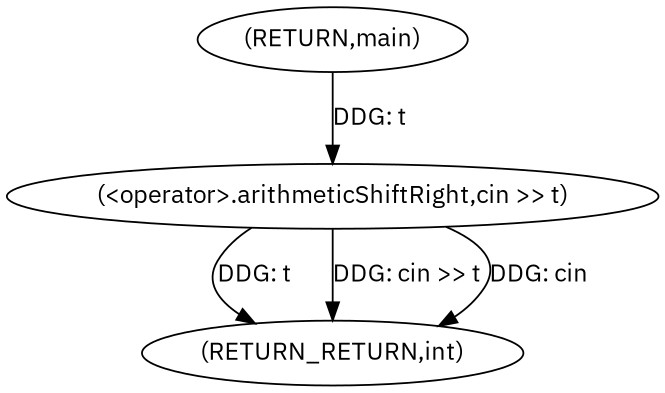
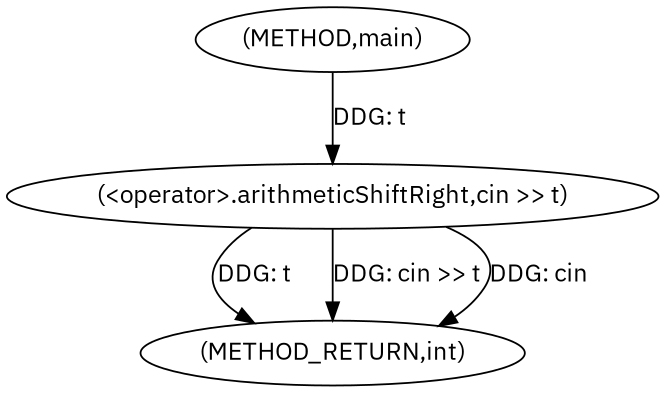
  digraph {
    fontname="IBM Plex Sans"
    node [fontname="IBM Plex Sans"]
    edge [fontname="IBM Plex Sans"]
-   n1 [label="(RETURN,main)"]
+   n1 [label="(METHOD,main)"]
    n2 [label="(<operator>.arithmeticShiftRight,cin >> t)"]
-   n3 [label="(RETURN_RETURN,int)"]
+   n3 [label="(METHOD_RETURN,int)"]
    n1 -> n2 [label="DDG: t"]
    n2 -> n3 [label="DDG: t"]
    n2 -> n3 [label="DDG: cin >> t"]
    n2 -> n3 [label="DDG: cin"]
  }
